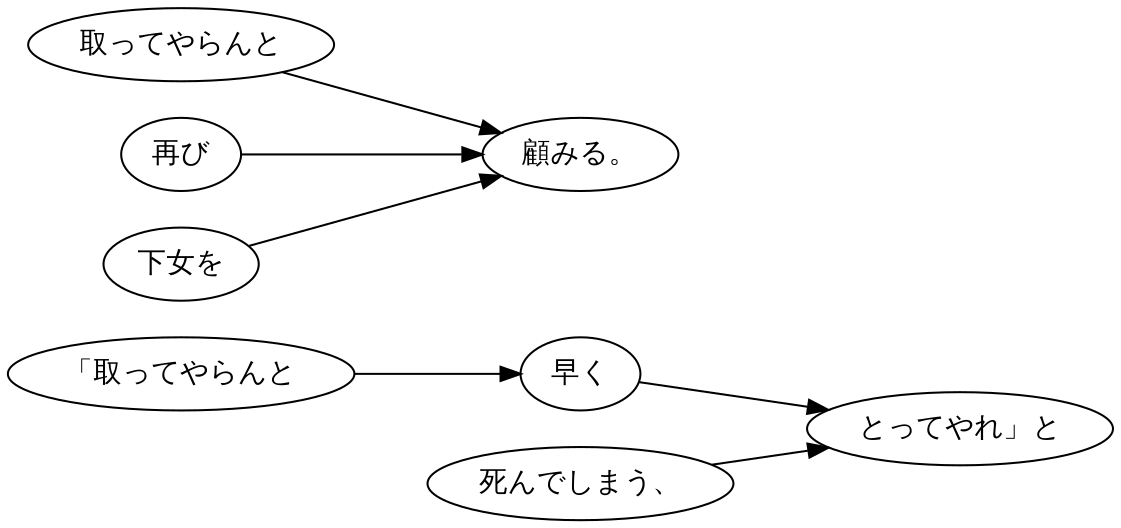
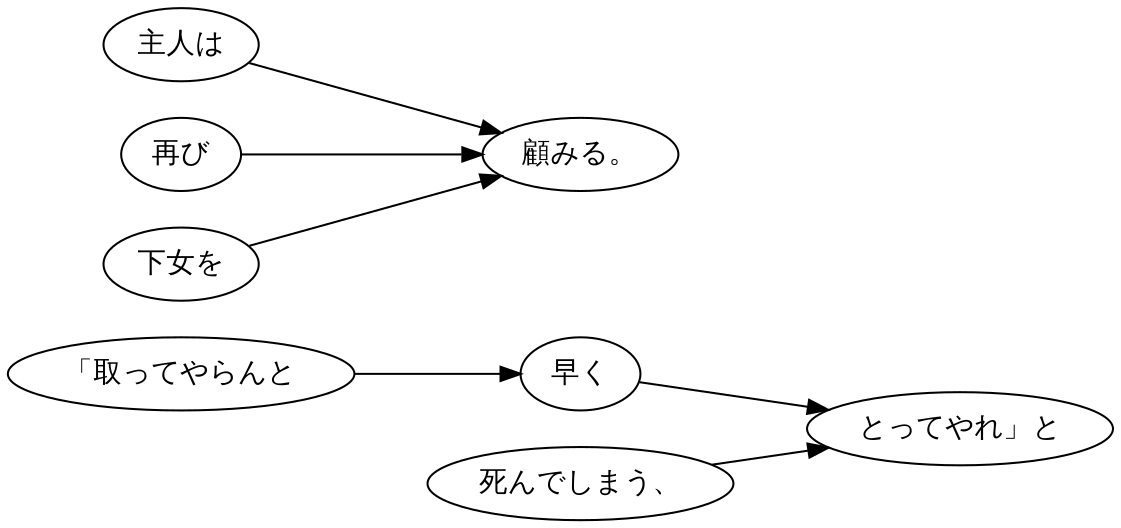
  digraph {
    fontname="Liberation Sans"
    rankdir=LR
    node [fontname="Liberation Sans"]
    edge [fontname="Liberation Sans"]
    n1 [label="「取ってやらんと"]
    n2 [label="早く"]
    n3 [label="死んでしまう、"]
    n4 [label="とってやれ」と"]
    n5 [label="顧みる。"]
-   n6 [label="取ってやらんと"]
+   n6 [label="主人は"]
    n7 [label="再び"]
    n8 [label="下女を"]
    n1 -> n2
    n2 -> n4
    n3 -> n4
    n6 -> n5
    n7 -> n5
    n8 -> n5
  }
